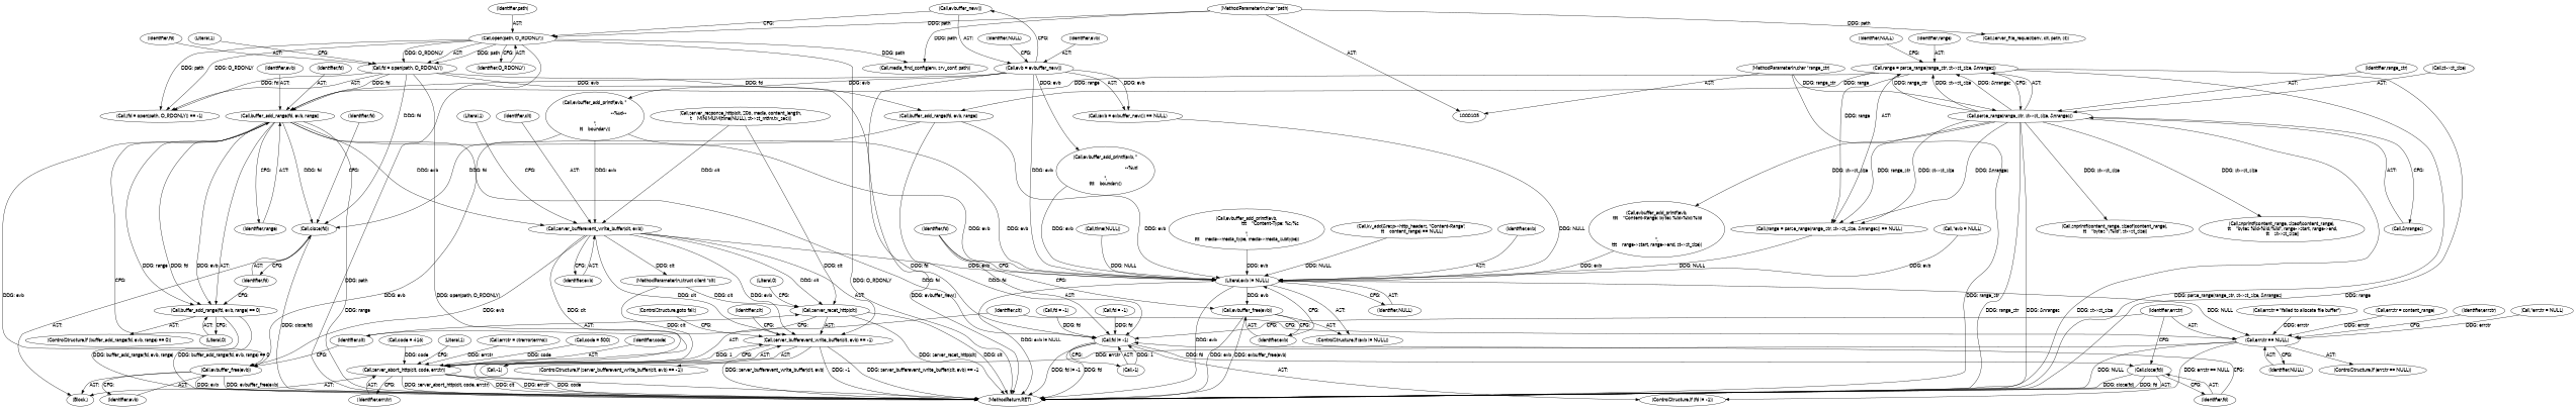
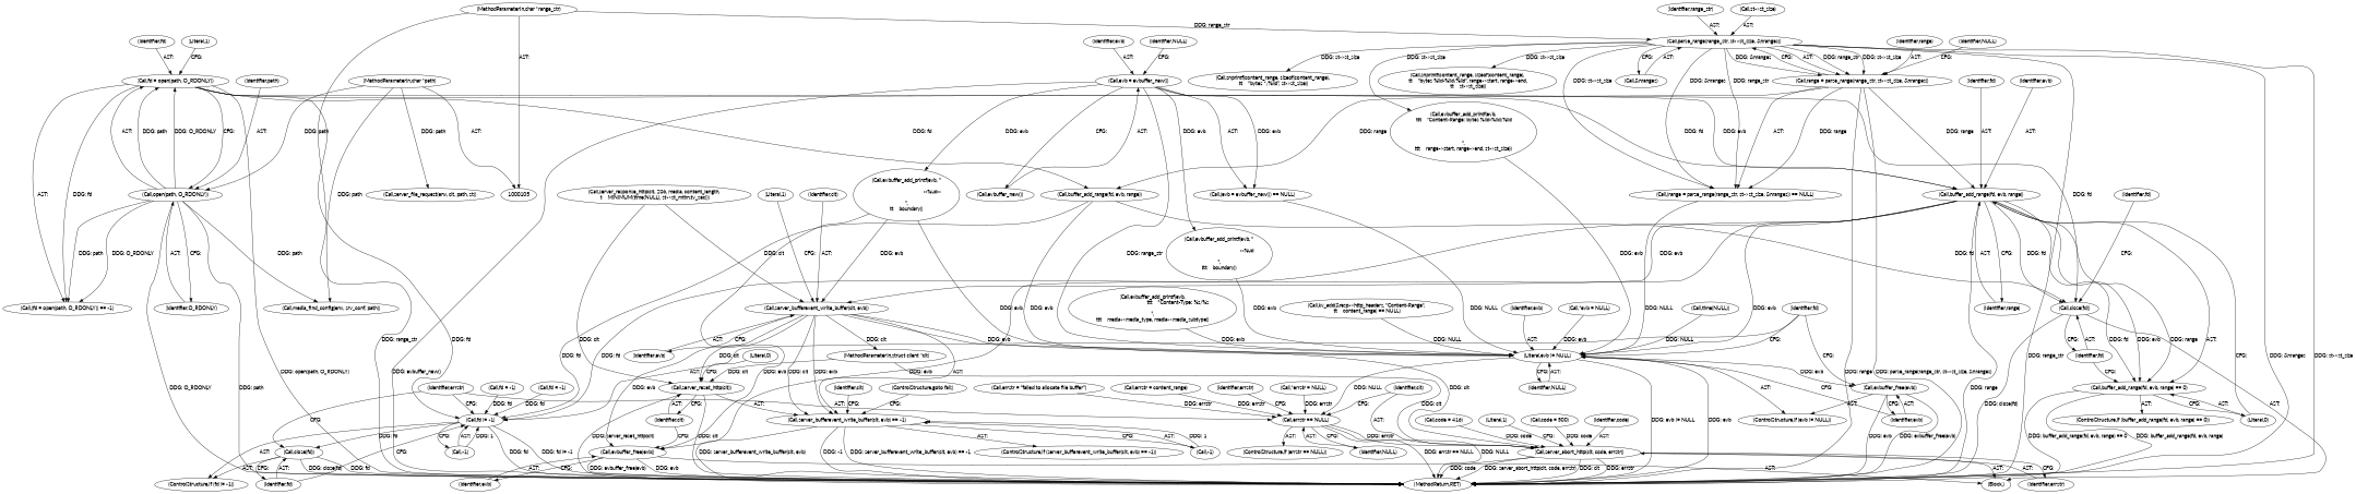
  digraph {
    fontname=Lato
    node [fontname=Lato]
    edge [fontname=Lato]
    n1 [label="(Call,buffer_add_range(fd, evb, range))"]
    n2 [label="(Call,buffer_add_range(fd, evb, range) == 0)"]
    n3 [label="(Call,close(fd))"]
    n4 [label="(Call,server_bufferevent_write_buffer(clt, evb))"]
    n5 [label="(Call,evbuffer_free(evb))"]
    n6 [label="(Literal,evb != NULL)"]
    n7 [label="(Call,fd != -1)"]
    n8 [label="(Identifier,range)"]
    n9 [label="(MethodReturn,RET)"]
    n10 [label="(ControlStructure,if (buffer_add_range(fd, evb, range) == 0))"]
    n11 [label="(Literal,0)"]
    n12 [label="(Identifier,fd)"]
    n13 [label="(Block,)"]
    n14 [label="(Call,server_bufferevent_write_buffer(clt, evb) == -1)"]
    n15 [label="(Call,server_reset_http(clt))"]
    n16 [label="(Call,server_abort_http(clt, code, errstr))"]
    n17 [label="(Identifier,evb)"]
    n18 [label="(MethodParameterIn,struct client *clt)"]
    n19 [label="(Identifier,evb)"]
    n20 [label="(Call,evbuffer_free(evb))"]
    n21 [label="(Call,errstr == NULL)"]
    n22 [label="(Identifier,NULL)"]
    n23 [label="(ControlStructure,if (evb != NULL))"]
    n24 [label="(Call,close(fd))"]
    n25 [label="(Call,-1)"]
    n26 [label="(ControlStructure,if (fd != -1))"]
    n27 [label="(Call,fd = open(path, O_RDONLY))"]
    n28 [label="(Call,open(path, O_RDONLY))"]
    n29 [label="(Call,buffer_add_range(fd, evb, range))"]
    n30 [label="(Call,(fd = open(path, O_RDONLY)) == -1)"]
    n31 [label="(Call,media_find_config(env, srv_conf, path))"]
    n32 [label="(Identifier,O_RDONLY)"]
    n33 [label="(MethodParameterIn,char *path)"]
    n34 [label="(Call,server_file_request(env, clt, path, st))"]
    1000105
    n36 [label="(Call,evb = evbuffer_new())"]
    n37 [label="(Call,evbuffer_add_printf(evb, \"\r\n--%ud\r\n\",\n\t\t\t    boundary))"]
    n38 [label="(Call,(evb = evbuffer_new()) == NULL)"]
    n39 [label="(Call,evbuffer_add_printf(evb, \"\r\n--%ud--\r\n\",\n\t\t    boundary))"]
    n40 [label="(Call,evbuffer_new())"]
    n41 [label="(Call,range = parse_range(range_str, st->st_size, &nranges))"]
    n42 [label="(Call,parse_range(range_str, st->st_size, &nranges))"]
    n43 [label="(Call,(range = parse_range(range_str, st->st_size, &nranges)) == NULL)"]
    n44 [label="(Call,snprintf(content_range, sizeof(content_range),\n \t\t    \"bytes */%lld\", st->st_size))"]
    n45 [label="(Call,snprintf(content_range, sizeof(content_range),\n \t\t    \"bytes %lld-%lld/%lld\", range->start, range->end,\n \t\t    st->st_size))"]
    n46 [label="(Call,evbuffer_add_printf(evb,\n \t\t\t    \"Content-Range: bytes %lld-%lld/%lld\r\n\r\n\",\n\t\t\t    range->start, range->end, st->st_size))"]
    n47 [label="(Call,&nranges)"]
    n48 [label="(MethodParameterIn,char *range_str)"]
    n49 [label="(Call,-1)"]
    n50 [label="(ControlStructure,if (server_bufferevent_write_buffer(clt, evb) == -1))"]
    n51 [label="(Identifier,clt)"]
    n52 [label="(Identifier,errstr)"]
    n53 [label="(Identifier,evb)"]
    n54 [label="(Identifier,NULL)"]
    n55 [label="(ControlStructure,if (errstr == NULL))"]
    n56 [label="(Identifier,fd)"]
    n57 [label="(Identifier,clt)"]
    n58 [label="(Literal,1)"]
    n59 [label="(Identifier,NULL)"]
    n60 [label="(Identifier,fd)"]
    n61 [label="(Literal,1)"]
    n62 [label="(Identifier,evb)"]
    n63 [label="(Identifier,NULL)"]
    n64 [label="(Call,evbuffer_add_printf(evb,\n\t\t\t    \"Content-Type: %s/%s\r\n\",\n\t\t\t    media->media_type, media->media_subtype))"]
    n65 [label="(Identifier,errstr)"]
-   n66 [label="(Call,errstr = strerror(errno))"]
    n67 [label="(Identifier,fd)"]
    n68 [label="(Call,kv_add(&resp->http_headers, \"Content-Range\",\n \t\t    content_range) == NULL)"]
    n69 [label="(Call,fd = -1)"]
    n70 [label="(Identifier,errstr)"]
    n71 [label="(Literal,1)"]
    n72 [label="(Identifier,range)"]
    n73 [label="(Call,fd = -1)"]
    n74 [label="(Identifier,evb)"]
    n75 [label="(Identifier,clt)"]
    n76 [label="(Identifier,evb)"]
    n77 [label="(Identifier,clt)"]
    n78 [label="(Call,*errstr = NULL)"]
    n79 [label="(Literal,0)"]
    n80 [label="(Call,*evb = NULL)"]
    n81 [label="(Identifier,fd)"]
    n82 [label="(Call,st->st_size)"]
    n83 [label="(Call,code = 500)"]
    n84 [label="(Call,server_response_http(clt, 206, media, content_length,\n \t    MINIMUM(time(NULL), st->st_mtim.tv_sec)))"]
    n85 [label="(Call,errstr = \"failed to allocate file buffer\")"]
    n86 [label="(Call,errstr = content_range)"]
    n87 [label="(Identifier,code)"]
    n88 [label="(Identifier,path)"]
    n89 [label="(Call,time(NULL))"]
    n90 [label="(Identifier,fd)"]
    n91 [label="(Identifier,range_str)"]
    n92 [label="(ControlStructure,goto fail;)"]
    n93 [label="(Call,code = 416)"]
    n1 -> n2 [label="AST: "]
    n1 -> n2 [label="DDG: fd"]
    n1 -> n2 [label="DDG: evb"]
    n1 -> n2 [label="DDG: range"]
    n1 -> n3 [label="DDG: fd"]
    n1 -> n4 [label="DDG: evb"]
    n1 -> n5 [label="DDG: evb"]
    n1 -> n6 [label="DDG: evb"]
    n1 -> n7 [label="DDG: fd"]
    n1 -> n8 [label="CFG: "]
    n1 -> n9 [label="DDG: range"]
    n2 -> n9 [label="DDG: buffer_add_range(fd, evb, range) == 0"]
    n2 -> n9 [label="DDG: buffer_add_range(fd, evb, range)"]
    n2 -> n10 [label="AST: "]
    n2 -> n11 [label="CFG: "]
    n3 -> n9 [label="DDG: close(fd)"]
    n3 -> n12 [label="CFG: "]
    n3 -> n13 [label="AST: "]
    n4 -> n5 [label="DDG: evb"]
    n4 -> n6 [label="DDG: evb"]
    n4 -> n14 [label="AST: "]
    n4 -> n14 [label="DDG: clt"]
    n4 -> n14 [label="DDG: evb"]
    n4 -> n15 [label="DDG: clt"]
    n4 -> n16 [label="DDG: clt"]
    n4 -> n17 [label="CFG: "]
    n4 -> n18 [label="DDG: clt"]
    n5 -> n9 [label="DDG: evb"]
    n5 -> n9 [label="DDG: evbuffer_free(evb)"]
    n5 -> n13 [label="AST: "]
    n5 -> n19 [label="CFG: "]
    n6 -> n9 [label="DDG: evb != NULL"]
    n6 -> n9 [label="DDG: evb"]
    n6 -> n20 [label="DDG: evb"]
    n6 -> n21 [label="DDG: NULL"]
    n6 -> n22 [label="CFG: "]
    n6 -> n23 [label="AST: "]
    n7 -> n9 [label="DDG: fd"]
    n7 -> n9 [label="DDG: fd != -1"]
    n7 -> n24 [label="DDG: fd"]
    n7 -> n25 [label="CFG: "]
    n7 -> n26 [label="AST: "]
    n8 -> n1 [label="AST: "]
    n11 -> n1 [label="CFG: "]
    n11 -> n2 [label="AST: "]
    n12 -> n2 [label="CFG: "]
    n12 -> n3 [label="AST: "]
    n14 -> n9 [label="DDG: server_bufferevent_write_buffer(clt, evb) == -1"]
    n14 -> n9 [label="DDG: server_bufferevent_write_buffer(clt, evb)"]
    n14 -> n9 [label="DDG: -1"]
    n14 -> n49 [label="CFG: "]
    n14 -> n50 [label="AST: "]
    n15 -> n9 [label="DDG: clt"]
    n15 -> n9 [label="DDG: server_reset_http(clt)"]
    n15 -> n14 [label="AST: "]
    n15 -> n51 [label="CFG: "]
    n16 -> n9 [label="DDG: errstr"]
    n16 -> n9 [label="DDG: code"]
    n16 -> n9 [label="DDG: server_abort_http(clt, code, errstr)"]
    n16 -> n9 [label="DDG: clt"]
    n16 -> n13 [label="AST: "]
    n16 -> n52 [label="CFG: "]
    n17 -> n4 [label="AST: "]
    n18 -> n15 [label="DDG: clt"]
    n18 -> n16 [label="DDG: clt"]
    n19 -> n5 [label="AST: "]
    n20 -> n9 [label="DDG: evbuffer_free(evb)"]
    n20 -> n9 [label="DDG: evb"]
    n20 -> n23 [label="AST: "]
    n20 -> n53 [label="CFG: "]
    n21 -> n9 [label="DDG: errstr == NULL"]
    n21 -> n9 [label="DDG: NULL"]
    n21 -> n16 [label="DDG: errstr"]
    n21 -> n54 [label="CFG: "]
    n21 -> n55 [label="AST: "]
    n22 -> n6 [label="AST: "]
    n24 -> n9 [label="DDG: close(fd)"]
    n24 -> n9 [label="DDG: fd"]
    n24 -> n26 [label="AST: "]
    n24 -> n56 [label="CFG: "]
    n25 -> n7 [label="AST: "]
    n25 -> n7 [label="DDG: 1"]
    n27 -> n1 [label="DDG: fd"]
    n27 -> n3 [label="DDG: fd"]
    n27 -> n7 [label="DDG: fd"]
    n27 -> n9 [label="DDG: open(path, O_RDONLY)"]
-   n40 -> n28 [label="CFG: "]
+   n27 -> n28 [label="CFG: "]
    n27 -> n29 [label="DDG: fd"]
    n27 -> n30 [label="AST: "]
    n27 -> n30 [label="DDG: fd"]
    n28 -> n9 [label="DDG: path"]
    n28 -> n9 [label="DDG: O_RDONLY"]
    n28 -> n27 [label="AST: "]
    n28 -> n27 [label="DDG: path"]
    n28 -> n27 [label="DDG: O_RDONLY"]
    n28 -> n30 [label="DDG: path"]
    n28 -> n30 [label="DDG: O_RDONLY"]
    n28 -> n31 [label="DDG: path"]
    n28 -> n32 [label="CFG: "]
    n29 -> n3 [label="DDG: fd"]
    n29 -> n6 [label="DDG: evb"]
    n29 -> n7 [label="DDG: fd"]
    n32 -> n28 [label="AST: "]
    n33 -> n28 [label="DDG: path"]
    n33 -> n31 [label="DDG: path"]
    n33 -> n34 [label="DDG: path"]
    n33 -> 1000105 [label="AST: "]
    n36 -> n1 [label="DDG: evb"]
-   n36 -> n6 [label="DDG: evb"]
+   n36 -> n6 [label="DDG: range_str"]
    n36 -> n9 [label="DDG: evbuffer_new()"]
    n36 -> n37 [label="DDG: evb"]
    n36 -> n38 [label="AST: "]
    n36 -> n38 [label="DDG: evb"]
    n36 -> n39 [label="DDG: evb"]
    n36 -> n40 [label="CFG: "]
    n37 -> n6 [label="DDG: evb"]
    n38 -> n6 [label="DDG: NULL"]
    n39 -> n4 [label="DDG: evb"]
    n39 -> n5 [label="DDG: evb"]
    n39 -> n6 [label="DDG: evb"]
    n40 -> n36 [label="AST: "]
    n41 -> n1 [label="DDG: range"]
    n41 -> n9 [label="DDG: parse_range(range_str, st->st_size, &nranges)"]
    n41 -> n9 [label="DDG: range"]
    n41 -> n29 [label="DDG: range"]
    n41 -> n42 [label="CFG: "]
    n41 -> n43 [label="AST: "]
    n41 -> n43 [label="DDG: range"]
    n42 -> n9 [label="DDG: range_str"]
    n42 -> n9 [label="DDG: &nranges"]
    n42 -> n9 [label="DDG: st->st_size"]
    n42 -> n41 [label="AST: "]
    n42 -> n41 [label="DDG: range_str"]
    n42 -> n41 [label="DDG: st->st_size"]
    n42 -> n41 [label="DDG: &nranges"]
    n42 -> n43 [label="DDG: range_str"]
    n42 -> n43 [label="DDG: st->st_size"]
    n42 -> n43 [label="DDG: &nranges"]
    n42 -> n44 [label="DDG: st->st_size"]
    n42 -> n45 [label="DDG: st->st_size"]
    n42 -> n46 [label="DDG: st->st_size"]
    n42 -> n47 [label="CFG: "]
    n43 -> n6 [label="DDG: NULL"]
    n46 -> n6 [label="DDG: evb"]
    n47 -> n42 [label="AST: "]
    n48 -> n9 [label="DDG: range_str"]
    n48 -> 1000105 [label="AST: "]
    n48 -> n42 [label="DDG: range_str"]
    n49 -> n14 [label="AST: "]
    n49 -> n14 [label="DDG: 1"]
    n51 -> n5 [label="CFG: "]
    n51 -> n15 [label="AST: "]
    n52 -> n16 [label="AST: "]
    n53 -> n6 [label="CFG: "]
    n53 -> n20 [label="AST: "]
    n54 -> n21 [label="AST: "]
    n56 -> n7 [label="CFG: "]
    n56 -> n24 [label="AST: "]
    n57 -> n14 [label="CFG: "]
    n58 -> n16 [label="CFG: "]
    n59 -> n36 [label="CFG: "]
    n60 -> n1 [label="AST: "]
    n61 -> n4 [label="CFG: "]
    n62 -> n36 [label="AST: "]
    n63 -> n41 [label="CFG: "]
    n64 -> n6 [label="DDG: evb"]
    n65 -> n7 [label="CFG: "]
    n65 -> n21 [label="AST: "]
    n65 -> n24 [label="CFG: "]
-   n66 -> n16 [label="DDG: errstr"]
    n67 -> n6 [label="CFG: "]
    n67 -> n7 [label="AST: "]
    n67 -> n20 [label="CFG: "]
    n68 -> n6 [label="DDG: NULL"]
    n69 -> n7 [label="DDG: fd"]
    n70 -> n21 [label="CFG: "]
    n71 -> n27 [label="CFG: "]
    n72 -> n41 [label="AST: "]
    n73 -> n7 [label="DDG: fd"]
    n74 -> n1 [label="AST: "]
    n75 -> n4 [label="AST: "]
    n76 -> n6 [label="AST: "]
    n77 -> n16 [label="AST: "]
    n77 -> n21 [label="CFG: "]
    n78 -> n21 [label="DDG: errstr"]
    n79 -> n15 [label="CFG: "]
    n80 -> n6 [label="DDG: evb"]
    n81 -> n3 [label="CFG: "]
    n82 -> n42 [label="AST: "]
    n83 -> n16 [label="DDG: code"]
    n84 -> n4 [label="DDG: clt"]
    n84 -> n15 [label="DDG: clt"]
    n85 -> n21 [label="DDG: errstr"]
    n86 -> n21 [label="DDG: errstr"]
    n87 -> n16 [label="AST: "]
    n88 -> n28 [label="AST: "]
    n89 -> n6 [label="DDG: NULL"]
    n90 -> n27 [label="AST: "]
    n91 -> n42 [label="AST: "]
    n92 -> n14 [label="CFG: "]
    n93 -> n16 [label="DDG: code"]
  }
